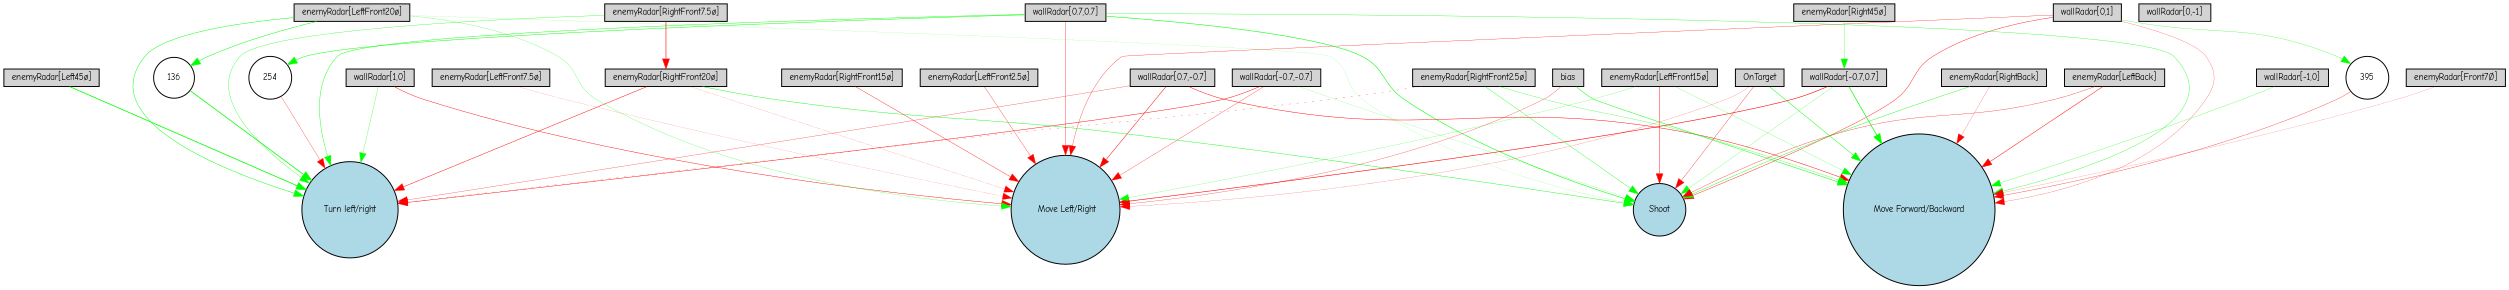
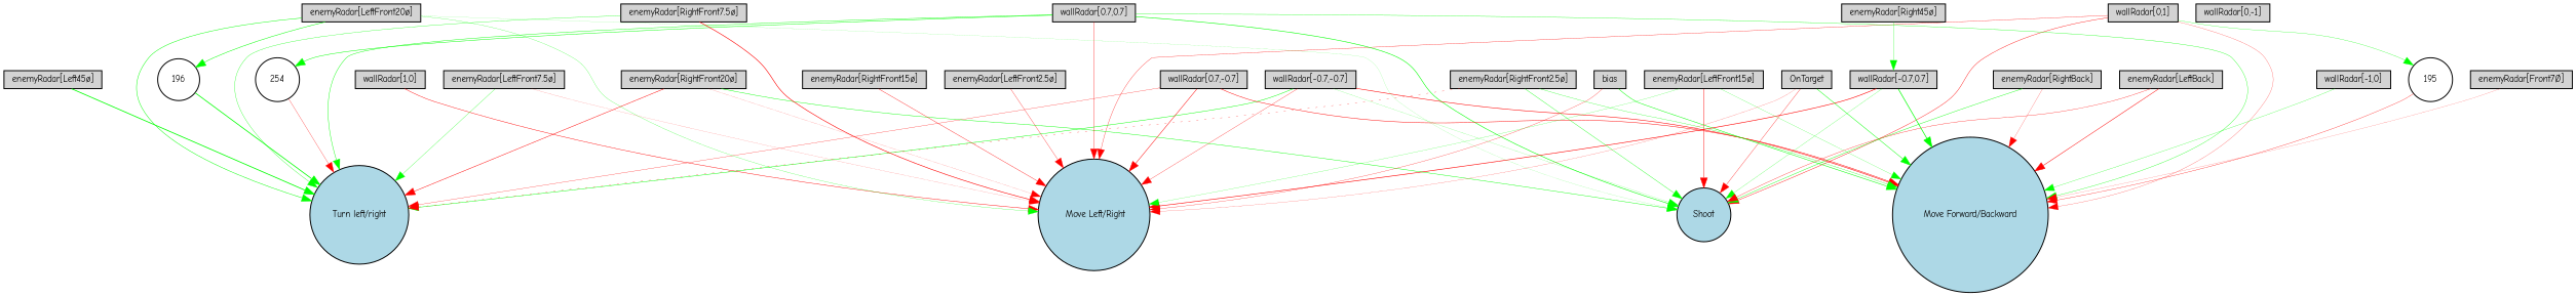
  digraph {
    fontname="Comic Neue"
    node [fillcolor=lightgray fontname="Comic Neue" fontsize=9 shape=box style=filled]
    edge [color=red fontname="Comic Neue" style=solid]
    "wallRadar[1,0]" [height=0.2 width=0.2]
    " Move Left/Right" [fillcolor=lightblue height=0.2 shape=circle width=0.2]
    Shoot [fillcolor=lightblue height=0.2 shape=circle width=0.2]
    "wallRadar[0,1]" [height=0.2 width=0.2]
    "Move Forward/Backward" [fillcolor=lightblue height=0.2 shape=circle width=0.2]
-   195 [fillcolor=white height=0.2 shape=circle width=0.2 label=395]
+   195 [fillcolor=white height=0.2 shape=circle width=0.2]
    "wallRadar[-1,0]" [height=0.2 width=0.2]
    "wallRadar[0,-1]" [height=0.2 width=0.2]
    "wallRadar[0.7,0.7]" [height=0.2 width=0.2]
    "Turn left/right" [fillcolor=lightblue height=0.2 shape=circle width=0.2]
    254 [fillcolor=white height=0.2 shape=circle width=0.2]
    "wallRadar[-0.7,0.7]" [height=0.2 width=0.2]
    "wallRadar[-0.7,-0.7]" [height=0.2 width=0.2]
    "wallRadar[0.7,-0.7]" [height=0.2 width=0.2]
    "enemyRadar[RightBack]" [height=0.2 width=0.2]
    "enemyRadar[LeftBack]" [height=0.2 width=0.2]
    "enemyRadar[Right45ø]" [height=0.2 width=0.2]
    "enemyRadar[Left45ø]" [height=0.2 width=0.2]
    "enemyRadar[RightFront20ø]" [height=0.2 width=0.2]
    "enemyRadar[LeftFront20ø]" [height=0.2 width=0.2]
-   136 [fillcolor=white height=0.2 shape=circle width=0.2]
+   136 [fillcolor=white height=0.2 shape=circle width=0.2 label=196]
    "enemyRadar[RightFront15ø]" [height=0.2 width=0.2]
    "enemyRadar[LeftFront15ø]" [height=0.2 width=0.2]
    "enemyRadar[RightFront7.5ø]" [height=0.2 width=0.2]
    "enemyRadar[LeftFront7.5ø]" [height=0.2 width=0.2]
    "enemyRadar[RightFront2.5ø]" [height=0.2 width=0.2]
    "enemyRadar[LeftFront2.5ø]" [height=0.2 width=0.2]
    "enemyRadar[Front7Ø]" [height=0.2 width=0.2]
    OnTarget [height=0.2 width=0.2]
    bias [height=0.2 width=0.2]
    "wallRadar[1,0]" -> " Move Left/Right" [penwidth=0.428041557733015]
    "wallRadar[0,1]" -> " Move Left/Right" [penwidth=0.3062107640291145]
    "wallRadar[0,1]" -> Shoot [penwidth=0.40062670188856475]
    "wallRadar[0,1]" -> "Move Forward/Backward" [penwidth=0.21483084216382664]
    "wallRadar[0,1]" -> 195 [color=green penwidth=0.27394405320585813]
    195 -> "Move Forward/Backward" [penwidth=0.3165948013428437]
    "wallRadar[-1,0]" -> "Move Forward/Backward" [color=green penwidth=0.2586891457787561]
    "wallRadar[0.7,0.7]" -> " Move Left/Right" [penwidth=0.3438203761387438]
    "wallRadar[0.7,0.7]" -> Shoot [color=green penwidth=0.5692630830748862]
    "wallRadar[0.7,0.7]" -> "Move Forward/Backward" [color=green penwidth=0.3368971792269546]
    "wallRadar[0.7,0.7]" -> "Turn left/right" [color=green penwidth=0.4250428130215824]
    "wallRadar[0.7,0.7]" -> 254 [color=green penwidth=0.4692134697626733]
    254 -> "Turn left/right" [penwidth=0.27253877930620163]
    "wallRadar[-0.7,0.7]" -> " Move Left/Right" [penwidth=0.5935730582078711]
    "wallRadar[-0.7,0.7]" -> Shoot [color=green penwidth=0.2154209932728936]
    "wallRadar[-0.7,0.7]" -> "Move Forward/Backward" [color=green penwidth=0.6951534665958509]
    "wallRadar[-0.7,-0.7]" -> " Move Left/Right" [penwidth=0.2861570761459942]
    "wallRadar[-0.7,-0.7]" -> Shoot [color=green penwidth=0.1415971370284355]
-   "wallRadar[-0.7,-0.7]" -> "Turn left/right" [penwidth=0.4636897538547109]
+   "wallRadar[-0.7,-0.7]" -> "Move Forward/Backward" [penwidth=0.5463940607820656]
+   "wallRadar[-0.7,-0.7]" -> "Turn left/right" [color=green penwidth=0.4636897538547109]
    "wallRadar[0.7,-0.7]" -> " Move Left/Right" [penwidth=0.4764302934771921]
    "wallRadar[0.7,-0.7]" -> "Move Forward/Backward" [penwidth=0.4645456838110459]
    "wallRadar[0.7,-0.7]" -> "Turn left/right" [penwidth=0.26456235697657127]
    "enemyRadar[RightBack]" -> Shoot [color=green penwidth=0.3989203377429311]
    "enemyRadar[RightBack]" -> "Move Forward/Backward" [penwidth=0.1923752781479392]
    "enemyRadar[LeftBack]" -> Shoot [penwidth=0.3159889689460863]
    "enemyRadar[LeftBack]" -> "Move Forward/Backward" [penwidth=0.47831287608945217]
    "enemyRadar[Right45ø]" -> "wallRadar[-0.7,0.7]" [color=green penwidth=0.26965129506839747]
    "enemyRadar[Left45ø]" -> "Turn left/right" [color=green penwidth=0.796771734374274]
    "enemyRadar[RightFront20ø]" -> " Move Left/Right" [penwidth=0.11175525788436023]
    "enemyRadar[RightFront20ø]" -> Shoot [color=green penwidth=0.4262788611815139]
    "enemyRadar[RightFront20ø]" -> "Turn left/right" [penwidth=0.47063716156569435]
    "enemyRadar[LeftFront20ø]" -> " Move Left/Right" [color=green penwidth=0.22694362832990642]
    "enemyRadar[LeftFront20ø]" -> Shoot [color=green penwidth=0.10494161371715899]
    "enemyRadar[LeftFront20ø]" -> "Turn left/right" [color=green penwidth=0.46845306599626546]
    "enemyRadar[LeftFront20ø]" -> 136 [color=green penwidth=0.49176945269398686]
    136 -> "Turn left/right" [color=green penwidth=0.7676726741410137]
    "enemyRadar[RightFront15ø]" -> " Move Left/Right" [penwidth=0.36031409105757717]
    "enemyRadar[LeftFront15ø]" -> " Move Left/Right" [color=green penwidth=0.19746860550319645]
    "enemyRadar[LeftFront15ø]" -> Shoot [penwidth=0.442928990815431]
    "enemyRadar[LeftFront15ø]" -> "Move Forward/Backward" [color=green penwidth=0.20338699021886336]
-   "enemyRadar[RightFront7.5ø]" -> "enemyRadar[RightFront20ø]" [penwidth=0.5964839694189232]
+   "enemyRadar[RightFront7.5ø]" -> " Move Left/Right" [penwidth=0.5964839694189232]
    "enemyRadar[RightFront7.5ø]" -> "Turn left/right" [color=green penwidth=0.318965317323718]
    "enemyRadar[LeftFront7.5ø]" -> " Move Left/Right" [penwidth=0.1106163920491125]
-   "wallRadar[1,0]" -> "Turn left/right" [color=green penwidth=0.27679128539381903]
+   "enemyRadar[LeftFront7.5ø]" -> "Turn left/right" [color=green penwidth=0.27679128539381903]
    "enemyRadar[RightFront2.5ø]" -> Shoot [color=green penwidth=0.34917220994034237]
    "enemyRadar[RightFront2.5ø]" -> "Move Forward/Backward" [color=green penwidth=0.2815898957723043]
    "enemyRadar[RightFront2.5ø]" -> "Turn left/right" [penwidth=0.2606485639729528 style=dotted]
    "enemyRadar[LeftFront2.5ø]" -> " Move Left/Right" [penwidth=0.30140743161530614]
    "enemyRadar[Front7Ø]" -> "Move Forward/Backward" [penwidth=0.14009220168046704]
    OnTarget -> " Move Left/Right" [penwidth=0.16477524965535645]
    OnTarget -> Shoot [penwidth=0.3128322599899159]
    OnTarget -> "Move Forward/Backward" [color=green penwidth=0.46939014961521375]
    bias -> " Move Left/Right" [penwidth=0.2646239976425585]
    bias -> "Move Forward/Backward" [color=green penwidth=0.48492219853255725]
  }
